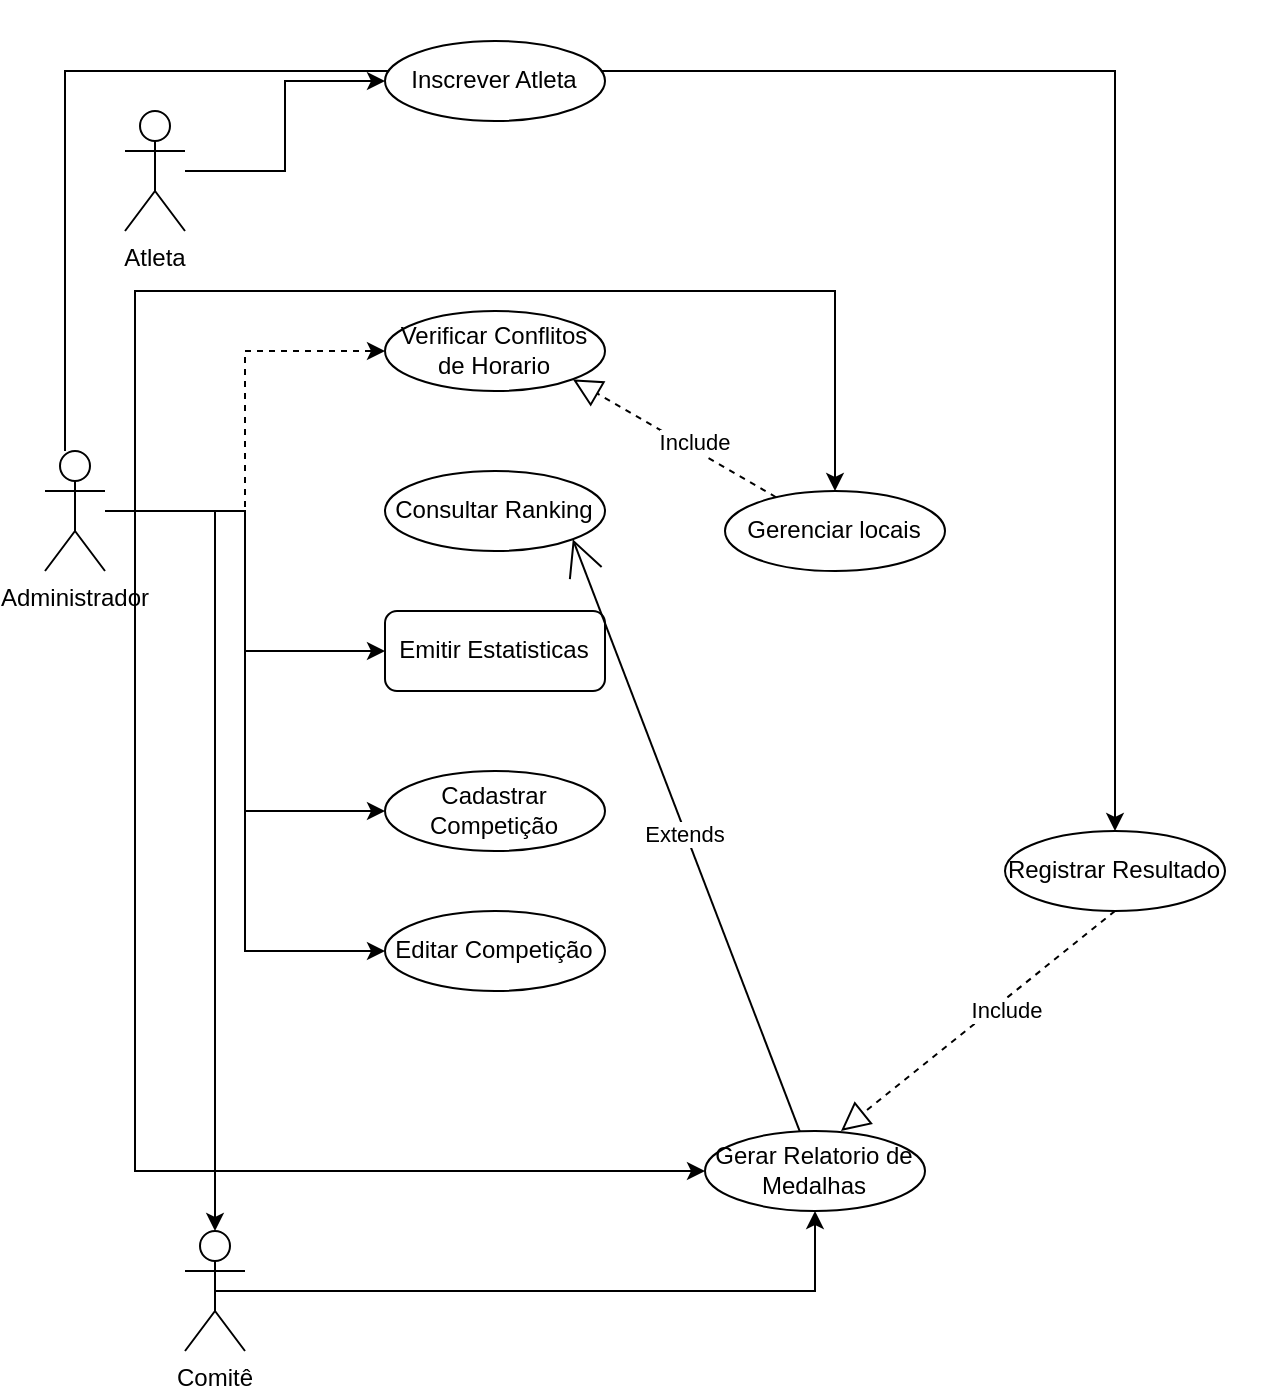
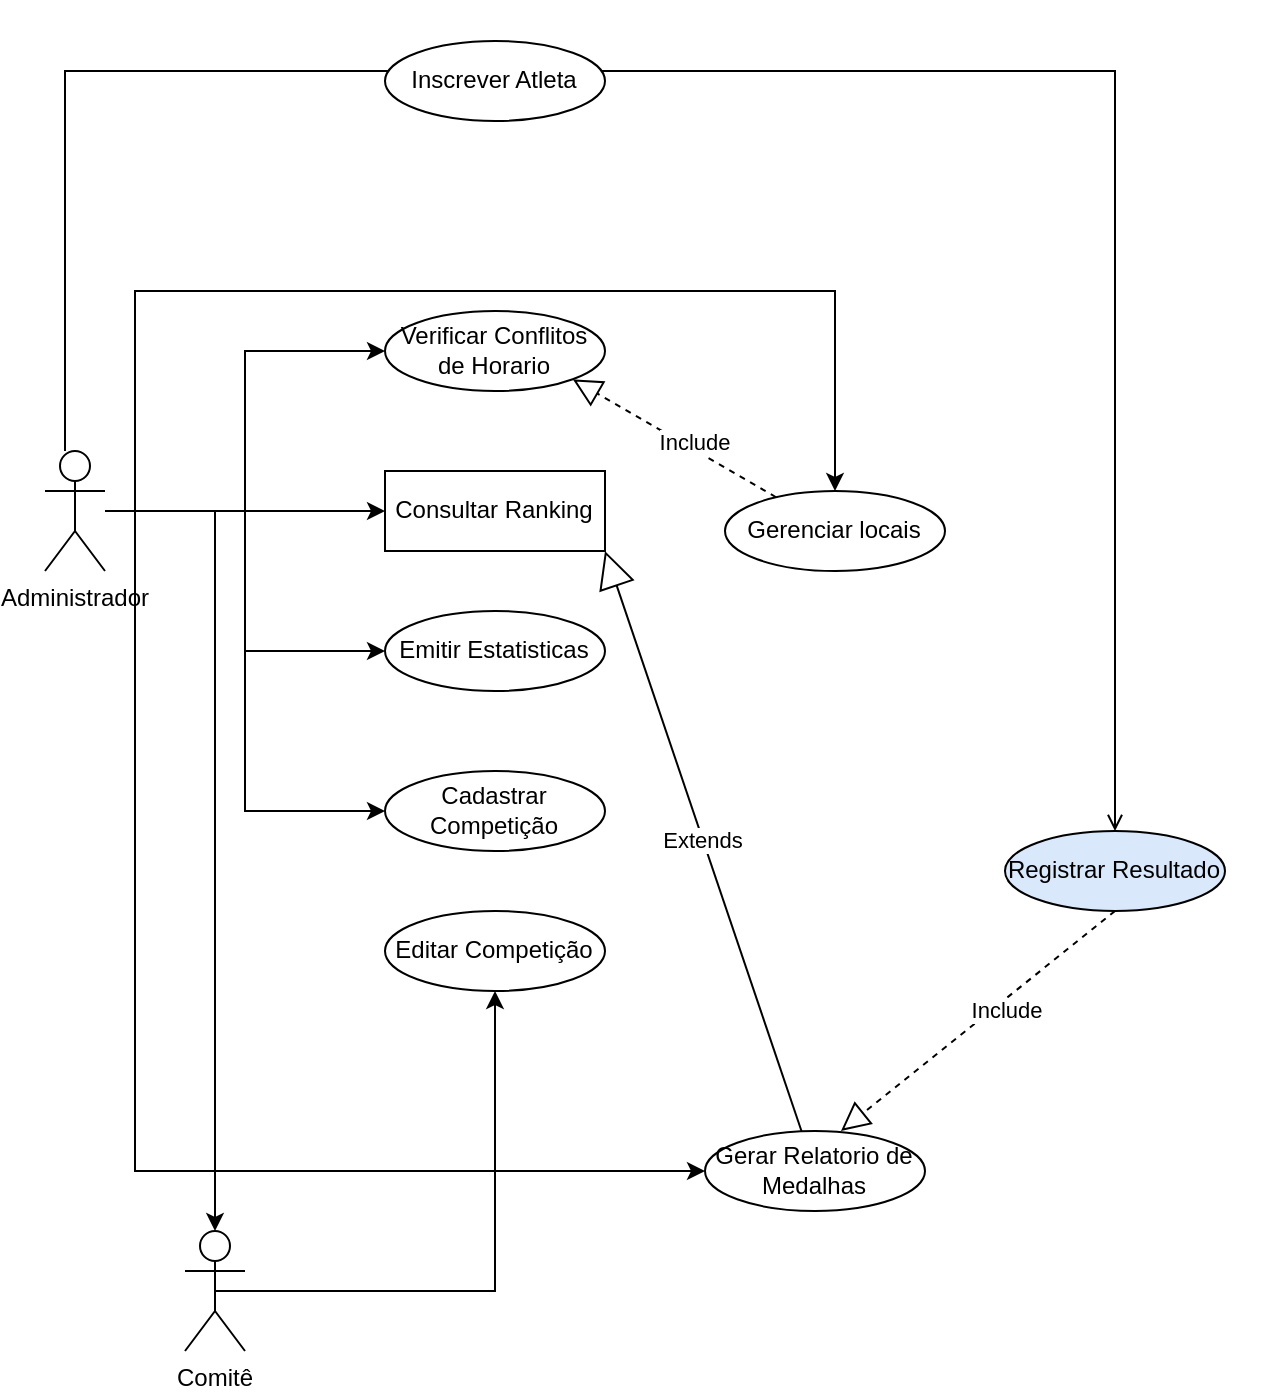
  <mxCell id="0" />
  <mxCell id="1" parent="0" />
- <mxCell id="2" style="edgeStyle=orthogonalEdgeStyle;rounded=0;orthogonalLoop=1;jettySize=auto;html=1;" edge="1" parent="1" source="3" target="15"><mxGeometry relative="1" as="geometry" /></mxCell>
- <mxCell id="3" value="Atleta" style="shape=umlActor;verticalLabelPosition=bottom;verticalAlign=top;html=1;outlineConnect=0;" vertex="1" parent="1"><mxGeometry x="60" y="55" width="30" height="60" as="geometry" /></mxCell>
- <mxCell id="4" style="edgeStyle=orthogonalEdgeStyle;rounded=0;orthogonalLoop=1;jettySize=auto;html=1;entryX=0;entryY=0.5;entryDx=0;entryDy=0;dashed=1;" edge="1" parent="1" source="12" target="17"><mxGeometry relative="1" as="geometry" /></mxCell>
+ <mxCell id="4" style="edgeStyle=orthogonalEdgeStyle;rounded=0;orthogonalLoop=1;jettySize=auto;html=1;entryX=0;entryY=0.5;entryDx=0;entryDy=0;" edge="1" parent="1" source="12" target="17"><mxGeometry relative="1" as="geometry" /></mxCell>
  <mxCell id="5" style="edgeStyle=orthogonalEdgeStyle;rounded=0;orthogonalLoop=1;jettySize=auto;html=1;" edge="1" parent="1" source="12" target="14"><mxGeometry relative="1" as="geometry" /></mxCell>
  <mxCell id="6" style="edgeStyle=orthogonalEdgeStyle;rounded=0;orthogonalLoop=1;jettySize=auto;html=1;entryX=0;entryY=0.5;entryDx=0;entryDy=0;" edge="1" parent="1" source="12" target="16"><mxGeometry relative="1" as="geometry" /></mxCell>
  <mxCell id="7" style="edgeStyle=orthogonalEdgeStyle;rounded=0;orthogonalLoop=1;jettySize=auto;html=1;entryX=0;entryY=0.5;entryDx=0;entryDy=0;" edge="1" parent="1" source="12" target="19"><mxGeometry relative="1" as="geometry" /></mxCell>
- <mxCell id="8" style="edgeStyle=orthogonalEdgeStyle;rounded=0;orthogonalLoop=1;jettySize=auto;html=1;entryX=0;entryY=0.5;entryDx=0;entryDy=0;" edge="1" parent="1" source="12" target="18"><mxGeometry relative="1" as="geometry" /></mxCell>
+ <mxCell id="8" style="edgeStyle=orthogonalEdgeStyle;rounded=0;orthogonalLoop=1;jettySize=auto;html=1;" edge="1" parent="1" source="12" target="20"><mxGeometry relative="1" as="geometry" /></mxCell>
  <mxCell id="9" style="edgeStyle=orthogonalEdgeStyle;rounded=0;orthogonalLoop=1;jettySize=auto;html=1;entryX=0;entryY=0.5;entryDx=0;entryDy=0;" edge="1" parent="1" source="12" target="21"><mxGeometry relative="1" as="geometry"><Array as="points"><mxPoint x="65" y="585" /></Array></mxGeometry></mxCell>
  <mxCell id="10" style="edgeStyle=orthogonalEdgeStyle;rounded=0;orthogonalLoop=1;jettySize=auto;html=1;entryX=0.5;entryY=0;entryDx=0;entryDy=0;" edge="1" parent="1" source="12" target="22"><mxGeometry relative="1" as="geometry"><Array as="points"><mxPoint x="65" y="145" /><mxPoint x="415" y="145" /></Array></mxGeometry></mxCell>
- <mxCell id="11" style="edgeStyle=orthogonalEdgeStyle;rounded=0;orthogonalLoop=1;jettySize=auto;html=1;" edge="1" parent="1" source="12" target="23"><mxGeometry relative="1" as="geometry"><Array as="points"><mxPoint x="30" y="35" /><mxPoint x="555" y="35" /></Array></mxGeometry></mxCell>
+ <mxCell id="11" style="edgeStyle=orthogonalEdgeStyle;rounded=0;orthogonalLoop=1;jettySize=auto;html=1;endArrow=open;" edge="1" parent="1" source="12" target="23"><mxGeometry relative="1" as="geometry"><Array as="points"><mxPoint x="30" y="35" /><mxPoint x="555" y="35" /></Array></mxGeometry></mxCell>
  <mxCell id="12" value="Administrador" style="shape=umlActor;verticalLabelPosition=bottom;verticalAlign=top;html=1;outlineConnect=0;" vertex="1" parent="1"><mxGeometry x="20" y="225" width="30" height="60" as="geometry" /></mxCell>
- <mxCell id="13" style="edgeStyle=orthogonalEdgeStyle;rounded=0;orthogonalLoop=1;jettySize=auto;html=1;exitX=0.5;exitY=0.5;exitDx=0;exitDy=0;exitPerimeter=0;entryX=0.5;entryY=1;entryDx=0;entryDy=0;" edge="1" parent="1" source="14" target="21"><mxGeometry relative="1" as="geometry" /></mxCell>
+ <mxCell id="13" style="edgeStyle=orthogonalEdgeStyle;rounded=0;orthogonalLoop=1;jettySize=auto;html=1;exitX=0.5;exitY=0.5;exitDx=0;exitDy=0;exitPerimeter=0;" edge="1" parent="1" source="14" target="18"><mxGeometry relative="1" as="geometry" /></mxCell>
  <mxCell id="14" value="Comitê" style="shape=umlActor;verticalLabelPosition=bottom;verticalAlign=top;html=1;outlineConnect=0;" vertex="1" parent="1"><mxGeometry x="90" y="615" width="30" height="60" as="geometry" /></mxCell>
  <mxCell id="15" value="Inscrever Atleta" style="ellipse;whiteSpace=wrap;html=1;" vertex="1" parent="1"><mxGeometry x="190" y="20" width="110" height="40" as="geometry" /></mxCell>
- <mxCell id="16" value="Emitir Estatisticas" style="whiteSpace=wrap;html=1;rounded=1;" vertex="1" parent="1"><mxGeometry x="190" y="305" width="110" height="40" as="geometry" /></mxCell>
+ <mxCell id="16" value="Emitir Estatisticas" style="ellipse;whiteSpace=wrap;html=1;" vertex="1" parent="1"><mxGeometry x="190" y="305" width="110" height="40" as="geometry" /></mxCell>
  <mxCell id="17" value="Verificar Conflitos de Horario" style="ellipse;whiteSpace=wrap;html=1;" vertex="1" parent="1"><mxGeometry x="190" y="155" width="110" height="40" as="geometry" /></mxCell>
  <mxCell id="18" value="Editar Competição" style="ellipse;whiteSpace=wrap;html=1;" vertex="1" parent="1"><mxGeometry x="190" y="455" width="110" height="40" as="geometry" /></mxCell>
  <mxCell id="19" value="Cadastrar Competição" style="ellipse;whiteSpace=wrap;html=1;" vertex="1" parent="1"><mxGeometry x="190" y="385" width="110" height="40" as="geometry" /></mxCell>
- <mxCell id="20" value="Consultar Ranking" style="ellipse;whiteSpace=wrap;html=1;" vertex="1" parent="1"><mxGeometry x="190" y="235" width="110" height="40" as="geometry" /></mxCell>
+ <mxCell id="20" value="Consultar Ranking" style="whiteSpace=wrap;html=1;rounded=0;" vertex="1" parent="1"><mxGeometry x="190" y="235" width="110" height="40" as="geometry" /></mxCell>
  <mxCell id="21" value="Gerar Relatorio de Medalhas" style="ellipse;whiteSpace=wrap;html=1;" vertex="1" parent="1"><mxGeometry x="350" y="565" width="110" height="40" as="geometry" /></mxCell>
  <mxCell id="22" value="Gerenciar locais" style="ellipse;whiteSpace=wrap;html=1;" vertex="1" parent="1"><mxGeometry x="360" y="245" width="110" height="40" as="geometry" /></mxCell>
- <mxCell id="23" value="Registrar Resultado" style="ellipse;whiteSpace=wrap;html=1;" vertex="1" parent="1"><mxGeometry x="500" y="415" width="110" height="40" as="geometry" /></mxCell>
- <mxCell id="24" value="Extends" style="endArrow=open;endSize=16;endFill=0;html=1;rounded=0;entryX=1;entryY=1;entryDx=0;entryDy=0;" edge="1" parent="1" source="21" target="20"><mxGeometry width="160" relative="1" as="geometry"><mxPoint x="160" y="495" as="sourcePoint" /><mxPoint x="320" y="495" as="targetPoint" /></mxGeometry></mxCell>
+ <mxCell id="23" value="Registrar Resultado" style="ellipse;whiteSpace=wrap;html=1;fillColor=#dae8fc;" vertex="1" parent="1"><mxGeometry x="500" y="415" width="110" height="40" as="geometry" /></mxCell>
+ <mxCell id="24" value="Extends" style="endArrow=block;endSize=16;endFill=0;html=1;rounded=0;entryX=1;entryY=1;entryDx=0;entryDy=0;" edge="1" parent="1" source="21" target="20"><mxGeometry width="160" relative="1" as="geometry"><mxPoint x="160" y="495" as="sourcePoint" /><mxPoint x="320" y="495" as="targetPoint" /></mxGeometry></mxCell>
  <mxCell id="25" value="" style="endArrow=block;dashed=1;endFill=0;endSize=12;html=1;rounded=0;entryX=1;entryY=1;entryDx=0;entryDy=0;" edge="1" parent="1" source="22" target="17"><mxGeometry width="160" relative="1" as="geometry"><mxPoint x="160" y="495" as="sourcePoint" /><mxPoint x="320" y="495" as="targetPoint" /></mxGeometry></mxCell>
  <mxCell id="26" value="Include" style="edgeLabel;html=1;align=center;verticalAlign=middle;resizable=0;points=[];" vertex="1" connectable="0" parent="25"><mxGeometry x="-0.172" y="-3" relative="1" as="geometry"><mxPoint as="offset" /></mxGeometry></mxCell>
  <mxCell id="27" value="" style="endArrow=block;dashed=1;endFill=0;endSize=12;html=1;rounded=0;entryX=0.618;entryY=0;entryDx=0;entryDy=0;entryPerimeter=0;exitX=0.5;exitY=1;exitDx=0;exitDy=0;" edge="1" parent="1" source="23" target="21"><mxGeometry width="160" relative="1" as="geometry"><mxPoint x="380" y="655" as="sourcePoint" /><mxPoint x="540" y="655" as="targetPoint" /></mxGeometry></mxCell>
  <mxCell id="28" value="Include" style="edgeLabel;html=1;align=center;verticalAlign=middle;resizable=0;points=[];" vertex="1" connectable="0" parent="27"><mxGeometry x="-0.495" y="4" relative="1" as="geometry"><mxPoint x="-23" y="19" as="offset" /></mxGeometry></mxCell>
